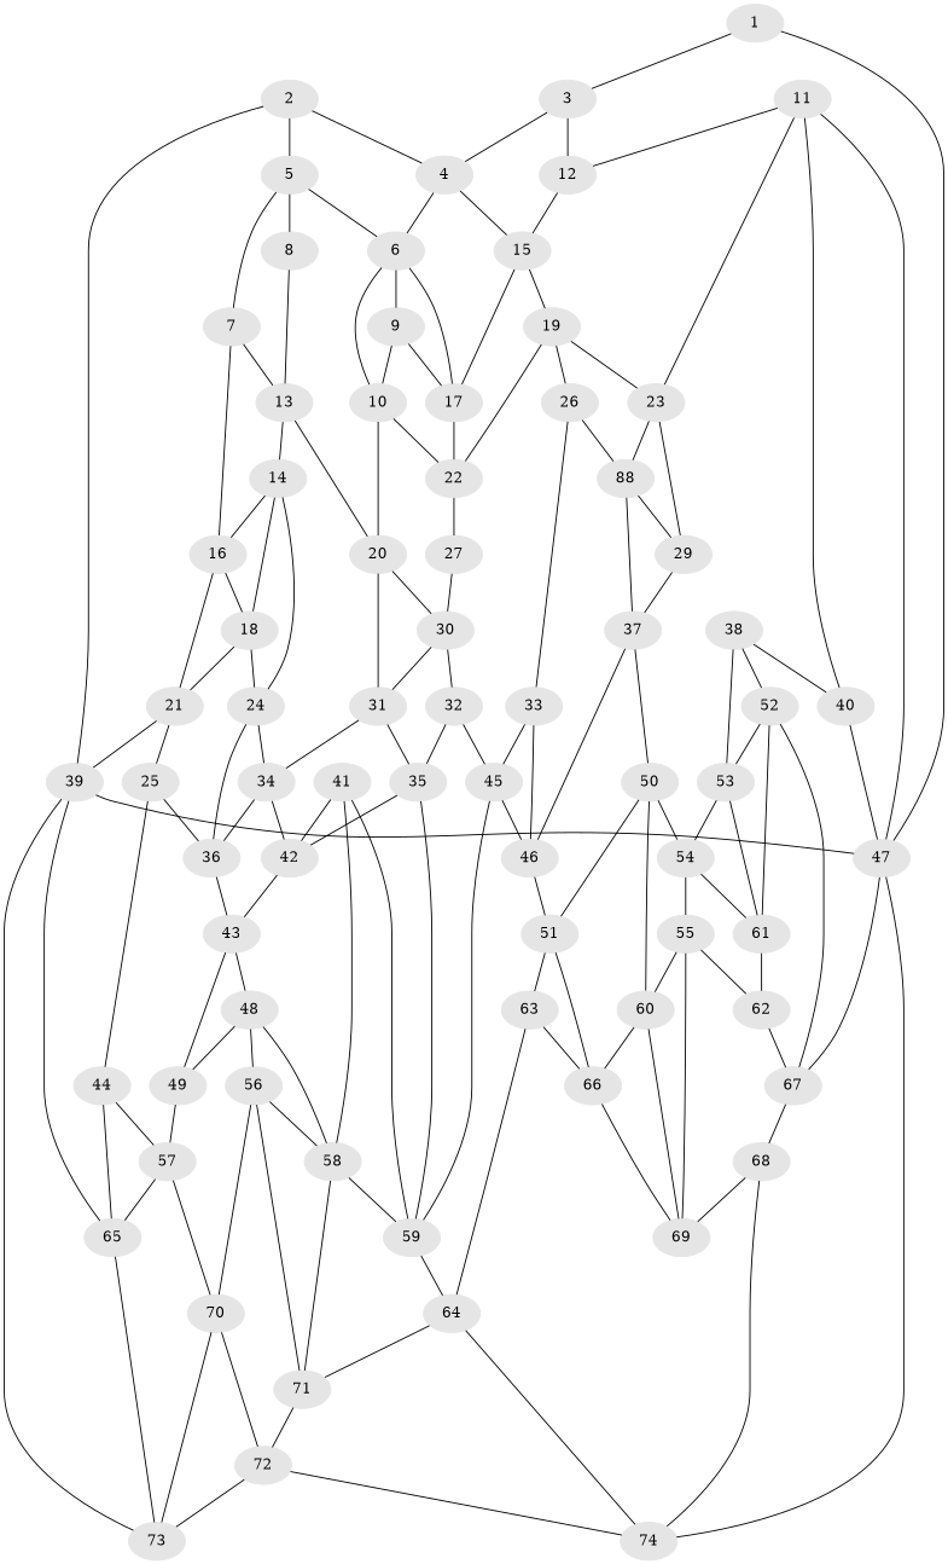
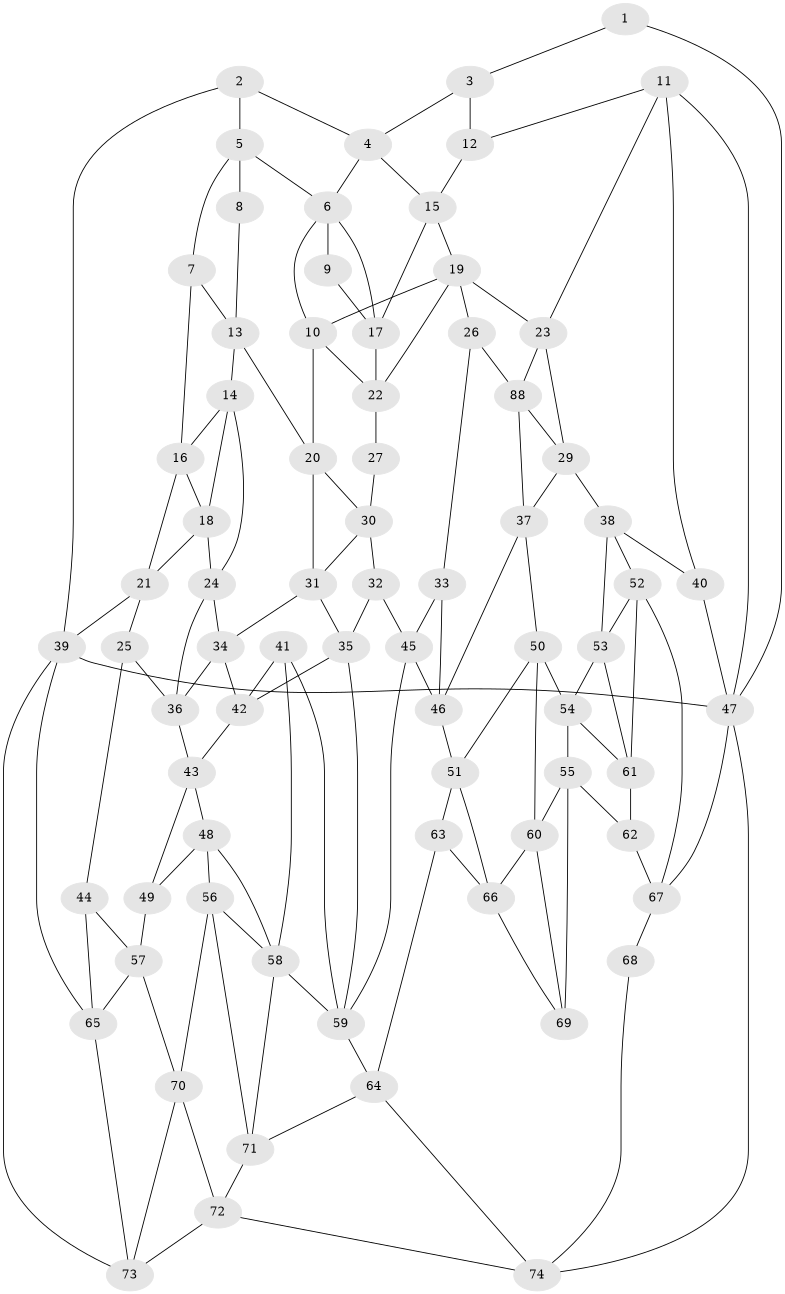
  graph {
    node [color=gray90 style=filled]
    edge [weight=1.0]
    1
    3
    47
    4
    12
    67
    74
    2
    5
    39
    6
    15
    7
    8
    65
    73
    9
    17
    10
    19
    13
    16
    22
    20
    14
    18
    21
    30
    31
    27
    11
    23
    40
    n34 [label=88]
    29
    24
    34
    36
    26
    25
    33
    32
    35
    44
    37
    38
    42
    43
    57
    45
    46
    50
    52
    53
    59
    51
    64
    48
    49
    54
    60
    61
    68
    41
    58
    71
    56
    70
    63
    66
    55
    69
    62
    72
    1 -- 3
    1 -- 47
    3 -- 4
    3 -- 12
    47 -- 67
    47 -- 74
    4 -- 6
    4 -- 15
    12 -- 15
    67 -- 68
    2 -- 4
    2 -- 5
    2 -- 39
    5 -- 6
    5 -- 7
    5 -- 8
    39 -- 47 [weight=2.0]
    39 -- 65
    39 -- 73
    6 -- 9
    6 -- 17
    6 -- 10
    15 -- 17
    15 -- 19
    7 -- 13
    7 -- 16
    8 -- 13
    65 -- 73
    9 -- 17
-   9 -- 10
+   19 -- 10
    17 -- 22
    10 -- 22
    10 -- 20
    19 -- 22
    19 -- 23
    19 -- 26
    13 -- 20
    13 -- 14
    16 -- 18
    16 -- 21
    22 -- 27
    20 -- 30
    20 -- 31
    14 -- 16
    14 -- 18
    14 -- 24
    18 -- 21
    18 -- 24
    21 -- 39
    21 -- 25
    30 -- 31
    30 -- 32
    31 -- 34
    31 -- 35
    27 -- 30
    11 -- 47
    11 -- 12
    11 -- 23
    11 -- 40
    23 -- n34
    23 -- 29
    40 -- 47
    n34 -- 29
    n34 -- 37
    29 -- 37
+   29 -- 38
    24 -- 34
    24 -- 36
    34 -- 36
    34 -- 42
    36 -- 43
    26 -- n34
    26 -- 33
    25 -- 36
    25 -- 44
    33 -- 45
    33 -- 46
    32 -- 35
    32 -- 45
    35 -- 42
    35 -- 59
    44 -- 65
    44 -- 57
    37 -- 46
    37 -- 50
    38 -- 40
    38 -- 52
    38 -- 53
    42 -- 43
    43 -- 48
    43 -- 49
    57 -- 65
    57 -- 70
    45 -- 46
    45 -- 59
    46 -- 51
    50 -- 51
    50 -- 54
    50 -- 60
    52 -- 67
    52 -- 53
    52 -- 61
    53 -- 54
    53 -- 61
    59 -- 64
    51 -- 63
    51 -- 66
    64 -- 74
    64 -- 71
    48 -- 49
    48 -- 58
    48 -- 56
    49 -- 57
    54 -- 61
    54 -- 55
    60 -- 66
    60 -- 69
    61 -- 62
    68 -- 74
-   68 -- 69
    41 -- 42
    41 -- 59
    41 -- 58
    58 -- 59 [weight=2.0]
    58 -- 71
    71 -- 72
    56 -- 58
    56 -- 71
    56 -- 70
    70 -- 73
    70 -- 72
    63 -- 64
    63 -- 66
    66 -- 69
    55 -- 60
    55 -- 69
    55 -- 62
    62 -- 67
    72 -- 74
    72 -- 73
  }
